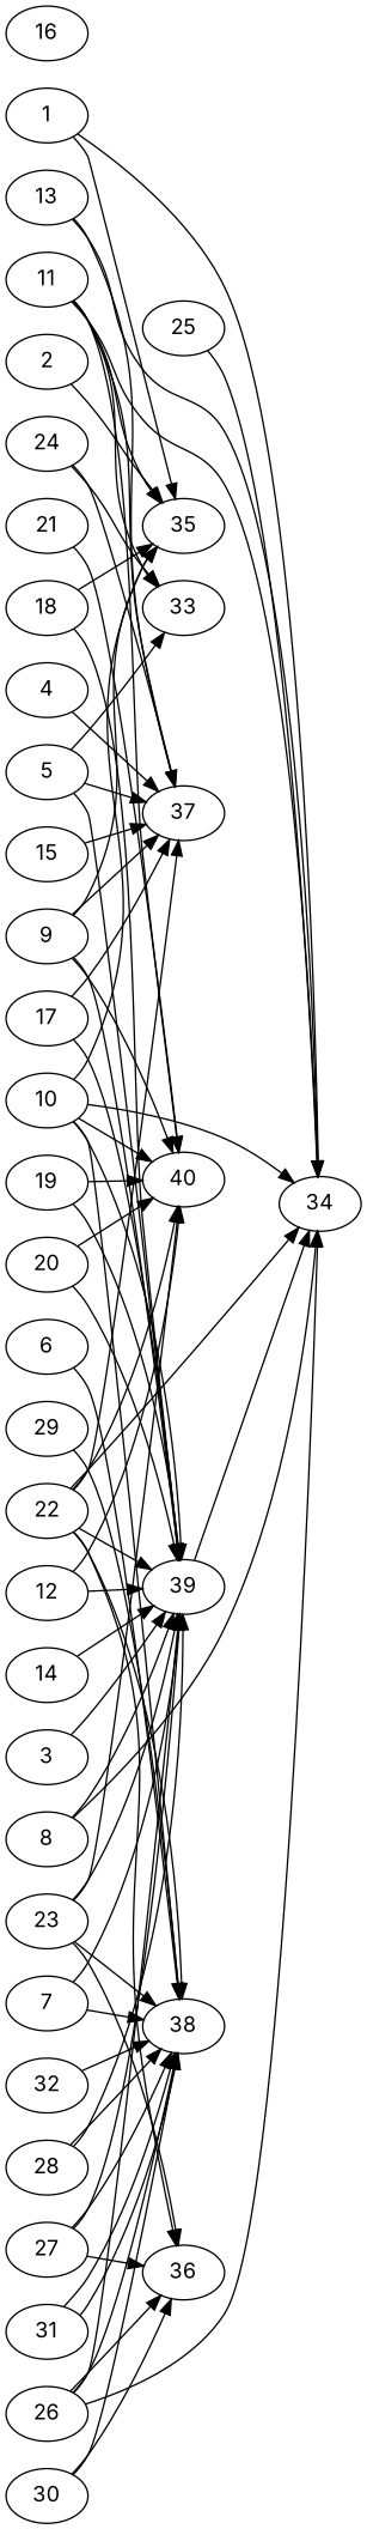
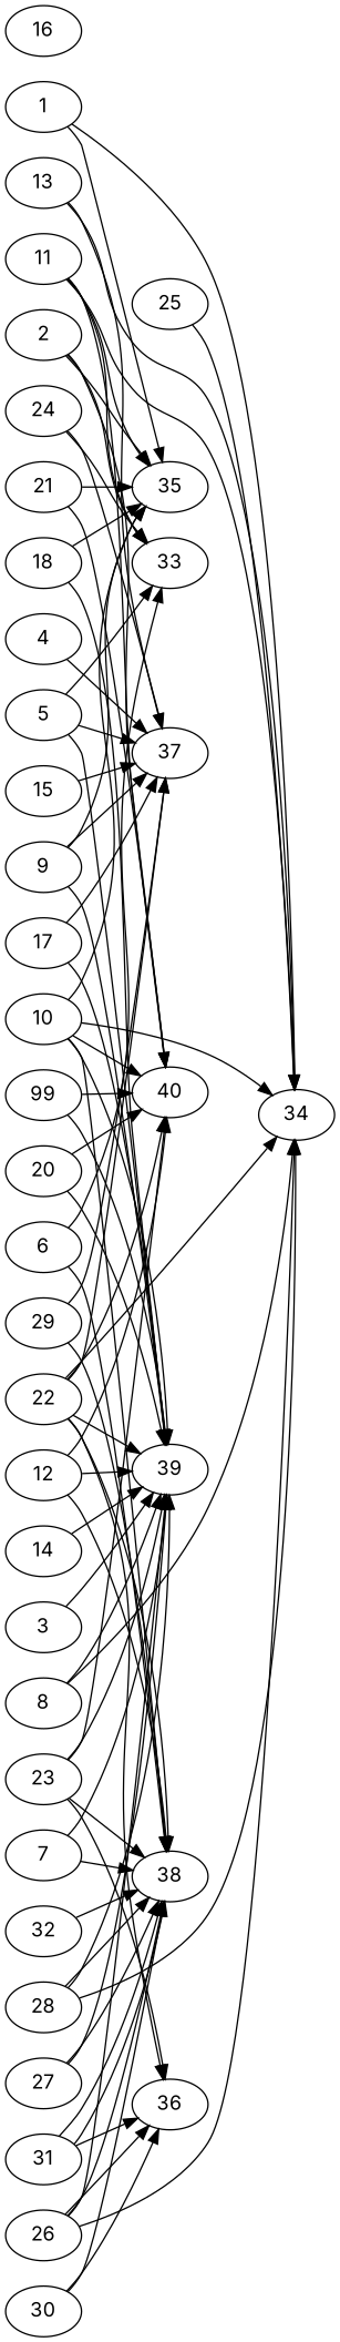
  digraph {
    fontname=Inter
    rankdir=LR
    node [alpha=0.11 fontname=Inter]
    edge [fontname=Inter]
    1 [expect_size=23915520]
    34 [alpha=0.12 expect_size=20528128]
    35 [alpha=0.07 expect_size=23900160]
    2 [alpha=0.04 expect_size=38478848]
    33 [alpha=0.13 expect_size=12883968]
    40 [alpha=0.04 expect_size=31544320]
    3 [alpha=0.09 expect_size=8328192]
    39 [alpha=0.15 expect_size=32019456]
    4 [alpha=0.18 expect_size=14123008]
    37 [alpha=0.20 expect_size=47850496]
    5 [alpha=0.03 expect_size=51140608]
    6 [alpha=0.04 expect_size=39123968]
    38 [alpha=0.12 expect_size=9044992]
    7 [expect_size=6349824]
    8 [alpha=0.17 expect_size=37592064]
    9 [alpha=0.14 expect_size=14385152]
    10 [alpha=0.10 expect_size=11035648]
    11 [alpha=0.17 expect_size=39371776]
    12 [alpha=0.00 expect_size=17257472]
    13 [alpha=0.18 expect_size=27071488]
    14 [alpha=0.13 expect_size=47761408]
    15 [alpha=0.08 expect_size=42777600]
    16 [alpha=0.18 expect_size=50859008]
    17 [alpha=0.12 expect_size=13480960]
    18 [alpha=0.15 expect_size=38798336]
-   19 [alpha=0.06 expect_size=30841856]
+   19 [alpha=0.06 expect_size=30841856 label=99]
    20 [alpha=0.17 expect_size=17111040]
    21 [alpha=0.16 expect_size=41538560]
    22 [alpha=0.09 expect_size=33536000]
    36 [alpha=0.02 expect_size=21713920]
    23 [alpha=0.03 expect_size=34238464]
    24 [alpha=0.01 expect_size=30363648]
    25 [alpha=0.19 expect_size=14600192]
    26 [expect_size=34355200]
    27 [alpha=0.04 expect_size=28587008]
    28 [alpha=0.10 expect_size=8741888]
    29 [alpha=0.20 expect_size=44196864]
    30 [alpha=0.12 expect_size=10107904]
    31 [alpha=0.19 expect_size=49428480]
    32 [expect_size=39275520]
    1 -> 34
    1 -> 35
    2 -> 35
-   9 -> 40
+   2 -> 33
+   2 -> 40
    3 -> 39
    4 -> 37
    5 -> 33
    5 -> 39
    5 -> 37
+   6 -> 33
    6 -> 38
    7 -> 39
    7 -> 38
    8 -> 34
    8 -> 39
    9 -> 35
    9 -> 39
    9 -> 37
    10 -> 34
    10 -> 35
    10 -> 40
    10 -> 39
    10 -> 38
    11 -> 34
    11 -> 35
    11 -> 33
    11 -> 40
    12 -> 40
    12 -> 39
+   12 -> 38
    13 -> 34
    13 -> 37
    14 -> 39
    15 -> 37
    17 -> 39
    17 -> 37
    18 -> 35
    18 -> 39
    19 -> 40
    19 -> 39
    20 -> 40
    20 -> 39
+   21 -> 35
    21 -> 40
    22 -> 34
    22 -> 40
    22 -> 39
    22 -> 37
    22 -> 38
    22 -> 36
    23 -> 40
    23 -> 39
    23 -> 38
    23 -> 36
    24 -> 33
    24 -> 37
    25 -> 34
    26 -> 34
    26 -> 39
    26 -> 38
    26 -> 36
    27 -> 39
    27 -> 38
-   27 -> 36
-   39 -> 34
+   31 -> 36
+   28 -> 34
    28 -> 39
    28 -> 38
-   11 -> 37
+   29 -> 37
    29 -> 38
    30 -> 38
    30 -> 36
    31 -> 38
    31 -> 38
    32 -> 38
  }
